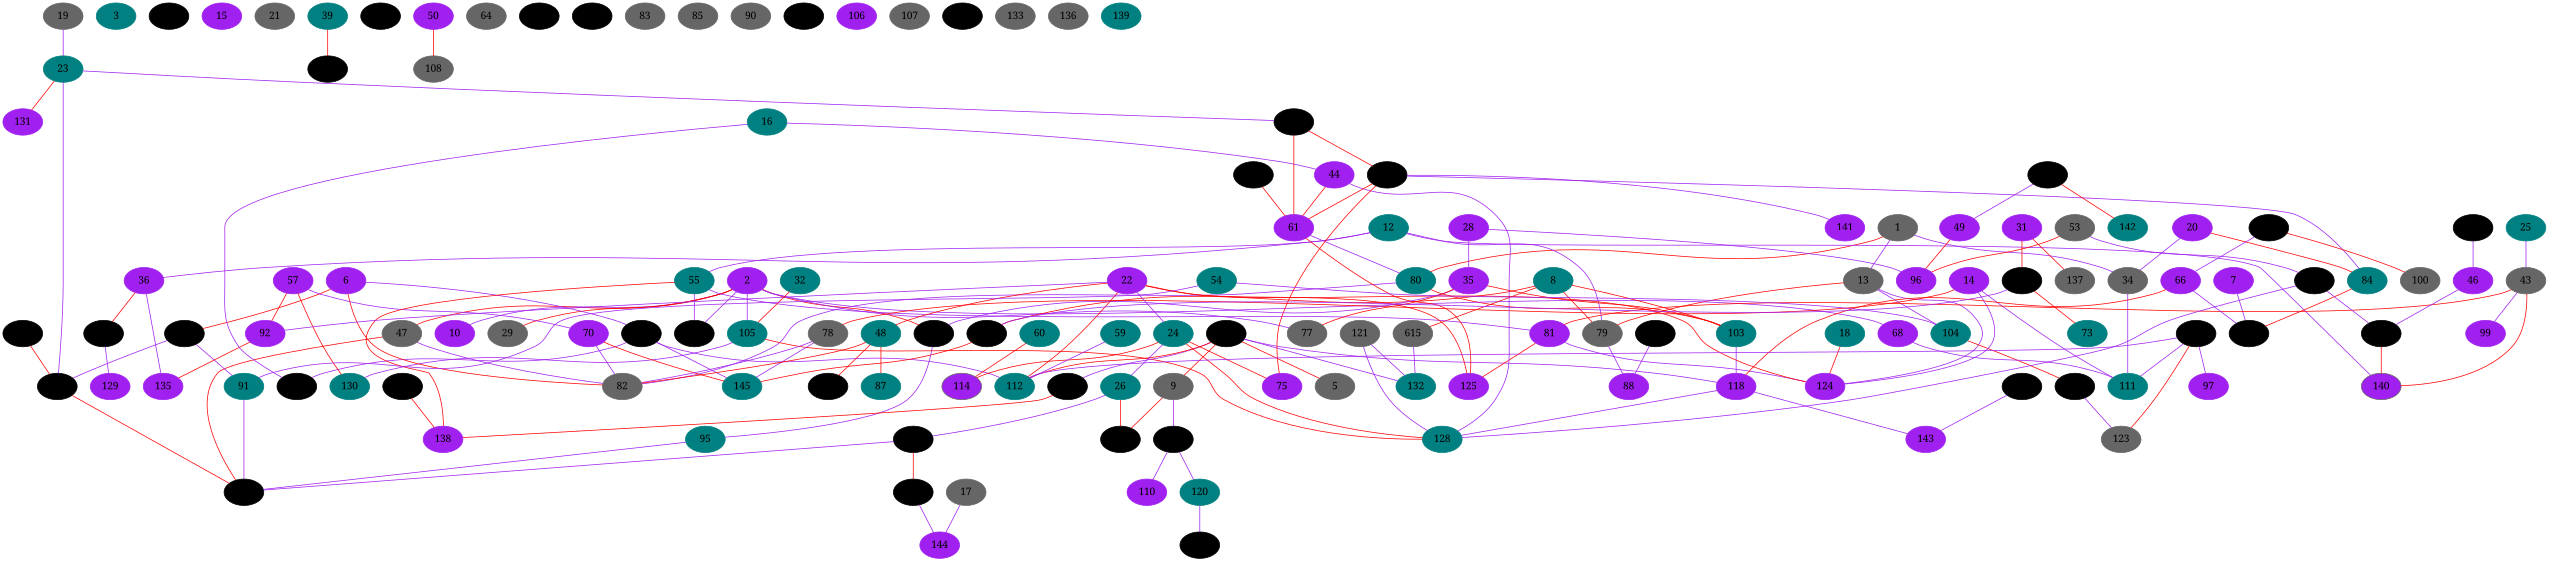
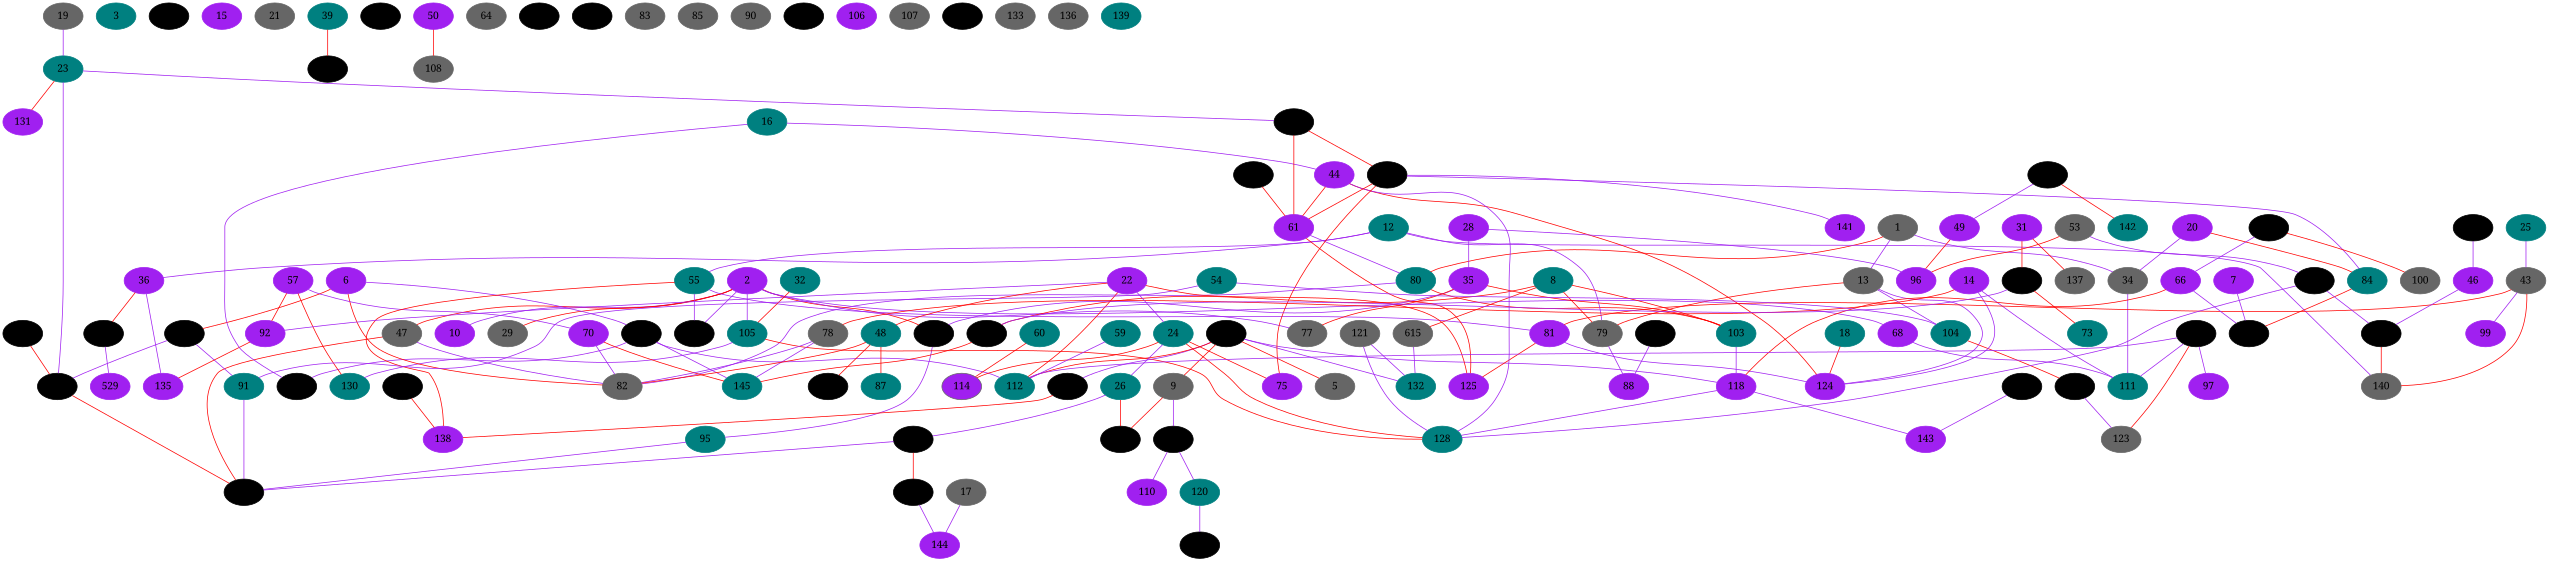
  graph {
    fontname="Noto Serif"
    node [color=purple fontname="Noto Serif" style=filled]
    edge [color=purple fontname="Noto Serif"]
    1 [color=gray40]
    13 [color=gray40]
    34 [color=gray40]
    80 [color=teal]
    79 [color=gray40]
    104 [color=teal]
    124
    111 [color=teal]
    82 [color=gray40]
    103 [color=teal]
    2
    10
    29 [color=gray40]
    37 [color=black]
    47 [color=gray40]
    58 [color=black]
    68
    77 [color=gray40]
    105 [color=teal]
    95 [color=teal]
    119 [color=black]
    128 [color=teal]
    130 [color=teal]
    3 [color=teal]
    4 [color=black]
    5 [color=gray40]
    9 [color=gray40]
    76 [color=black]
    112 [color=teal]
    118
    132 [color=teal]
    45 [color=black]
    116 [color=black]
    138
    143
    38 [color=black]
    6
    74 [color=black]
    89 [color=black]
    145 [color=teal]
    93 [color=black]
    91 [color=teal]
    126 [color=black]
    7
    8 [color=teal]
    n46 [color=gray40 label=615]
    122 [color=black]
    88
    110
    120 [color=teal]
    57
    92
    70
    11 [color=black]
    12 [color=teal]
    36
    55 [color=teal]
-   140 [color=gray40 fillcolor=purple]
+   140 [color=gray40]
    101 [color=black]
    135
    81
    117 [color=black]
    14
    78 [color=gray40]
    15
    16 [color=teal]
    44
    61
    17 [color=gray40]
    144
    18 [color=teal]
    19 [color=gray40]
    23 [color=teal]
    52 [color=black]
    131
    20
    84 [color=teal]
    21 [color=gray40]
    22
    24 [color=teal]
    48 [color=teal]
    125
    26 [color=teal]
    75
    114 [color=gray40 fillcolor=purple]
    87 [color=teal]
    113 [color=black]
    56 [color=black]
    33 [color=black]
    25 [color=teal]
    43 [color=gray40]
    99
    109 [color=black]
    27 [color=black]
    66
    100 [color=gray40]
    28
    35
    96
    30 [color=black]
    46
    72 [color=black]
    63 [color=black]
    31
    137 [color=gray40]
    73 [color=teal]
    32 [color=teal]
-   129
+   129 [label=529]
    39 [color=teal]
    98 [color=black]
    40 [color=black]
    41 [color=black]
    49
    142 [color=teal]
    42 [color=black]
    134 [color=black]
    108 [color=gray40]
    50
    51 [color=black]
    141
    53 [color=gray40]
    62 [color=black]
    54 [color=teal]
    59 [color=teal]
    60 [color=teal]
    64 [color=gray40]
    65 [color=black]
    97
    123 [color=gray40]
    67 [color=black]
    69 [color=black]
    71 [color=black]
    83 [color=gray40]
    85 [color=gray40]
    86 [color=black]
    90 [color=gray40]
    94 [color=black]
    102 [color=black]
    106
    107 [color=gray40]
    121 [color=gray40]
    127 [color=black]
    133 [color=gray40]
    136 [color=gray40]
    139 [color=teal]
    1 -- 13
    1 -- 34
    1 -- 80 [color=red]
    13 -- 79 [color=red]
    13 -- 104
    13 -- 124
    34 -- 111
    80 -- 82
    80 -- 103 [color=red]
    79 -- 88
    104 -- 117 [color=red]
    103 -- 118
    2 -- 10
    2 -- 29 [color=red]
    2 -- 37 [color=red]
    2 -- 47 [color=red]
    2 -- 58
    2 -- 68
    2 -- 77
    2 -- 105
    37 -- 95
    47 -- 82
    47 -- 119 [color=red]
    68 -- 111
    105 -- 128 [color=red]
    105 -- 130
    95 -- 119
    4 -- 5 [color=red]
    4 -- 9 [color=red]
    4 -- 76
    4 -- 112 [color=red]
    4 -- 118
    4 -- 132
    9 -- 45
    9 -- 116 [color=red]
    76 -- 138 [color=red]
    118 -- 128
    118 -- 143
    45 -- 110
    45 -- 120
    38 -- 112
    38 -- 89
    38 -- 145
    6 -- 82 [color=red]
    6 -- 38
    6 -- 74 [color=red]
    74 -- 93
    74 -- 91
    93 -- 119 [color=red]
    91 -- 119
    7 -- 126
    8 -- 79 [color=red]
    8 -- 103 [color=red]
    8 -- n46 [color=red]
    8 -- 122 [color=red]
    n46 -- 132
    122 -- 145 [color=red]
    120 -- 134
    57 -- 130 [color=red]
    57 -- 92 [color=red]
    57 -- 70
    92 -- 135 [color=red]
    70 -- 82
    70 -- 145 [color=red]
    12 -- 79
    12 -- 36
    12 -- 55
    12 -- 140
    36 -- 101 [color=red]
    36 -- 135
    55 -- 58
    55 -- 138 [color=red]
    55 -- 81
    101 -- 129
    81 -- 124
    81 -- 125 [color=red]
    117 -- 123
    14 -- 124
    14 -- 111
    14 -- 78 [color=red]
    78 -- 82
    78 -- 145
    16 -- 89
    16 -- 44
    44 -- 128
    44 -- 61 [color=red]
    61 -- 80
    61 -- 125 [color=red]
    17 -- 144
    18 -- 124 [color=red]
    19 -- 23
    23 -- 93
    23 -- 52
    23 -- 131 [color=red]
    52 -- 61 [color=red]
    52 -- 56 [color=red]
    20 -- 34
    20 -- 84 [color=red]
    84 -- 126 [color=red]
-   22 -- 124 [color=red]
+   44 -- 124 [color=red]
    22 -- 112 [color=red]
    22 -- 92
    22 -- 24
    22 -- 48 [color=red]
    22 -- 125 [color=red]
    24 -- 128 [color=red]
    24 -- 26
    24 -- 75 [color=red]
    24 -- 114 [color=red]
    48 -- 82 [color=red]
    48 -- 87 [color=red]
    48 -- 113 [color=red]
    26 -- 116 [color=red]
    26 -- 33
    56 -- 61 [color=red]
    56 -- 84
    56 -- 75 [color=red]
    56 -- 141
    33 -- 119
    33 -- 109 [color=red]
    25 -- 43
    43 -- 140 [color=red]
    43 -- 81 [color=red]
    43 -- 99
    109 -- 144
    27 -- 66
    27 -- 100 [color=red]
    66 -- 118 [color=red]
    66 -- 126
    28 -- 35
    28 -- 96
    35 -- 103 [color=red]
    35 -- 37
    35 -- 77 [color=red]
    30 -- 46
    46 -- 72
    72 -- 140 [color=red]
    63 -- 122
    63 -- 73 [color=red]
    31 -- 63 [color=red]
    31 -- 137 [color=red]
    32 -- 105 [color=red]
    39 -- 98 [color=red]
    40 -- 88
    41 -- 49
    41 -- 142 [color=red]
    49 -- 96 [color=red]
    50 -- 108 [color=red]
    51 -- 61 [color=red]
    53 -- 96 [color=red]
    53 -- 62
    62 -- 128
    62 -- 72
    54 -- 104
    54 -- 91
    59 -- 112
    60 -- 114 [color=red]
    65 -- 111
    65 -- 112
    65 -- 97
    65 -- 123 [color=red]
    69 -- 93 [color=red]
    86 -- 143
    102 -- 138 [color=red]
    121 -- 128
    121 -- 132
  }
